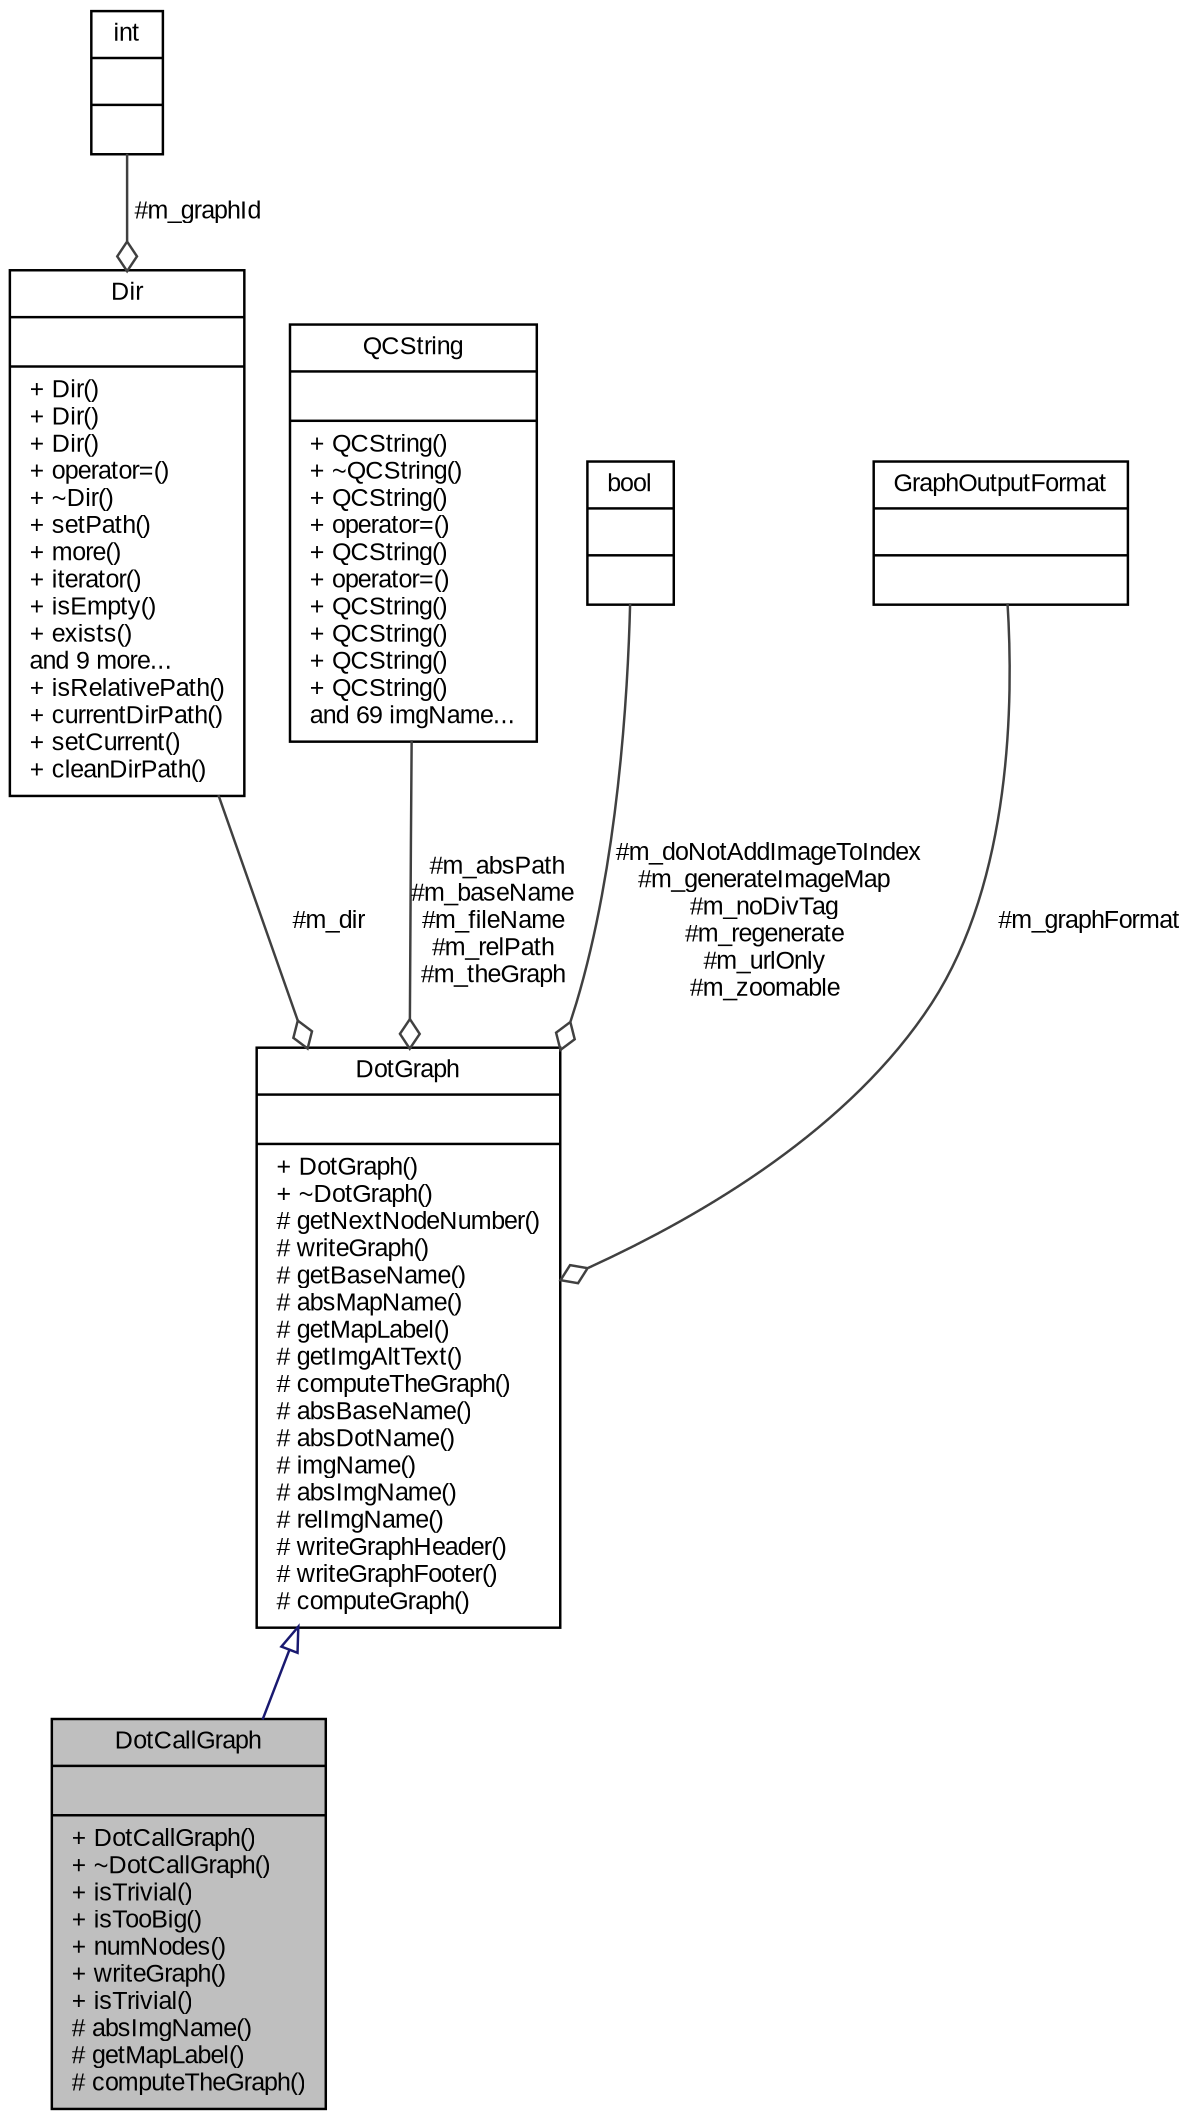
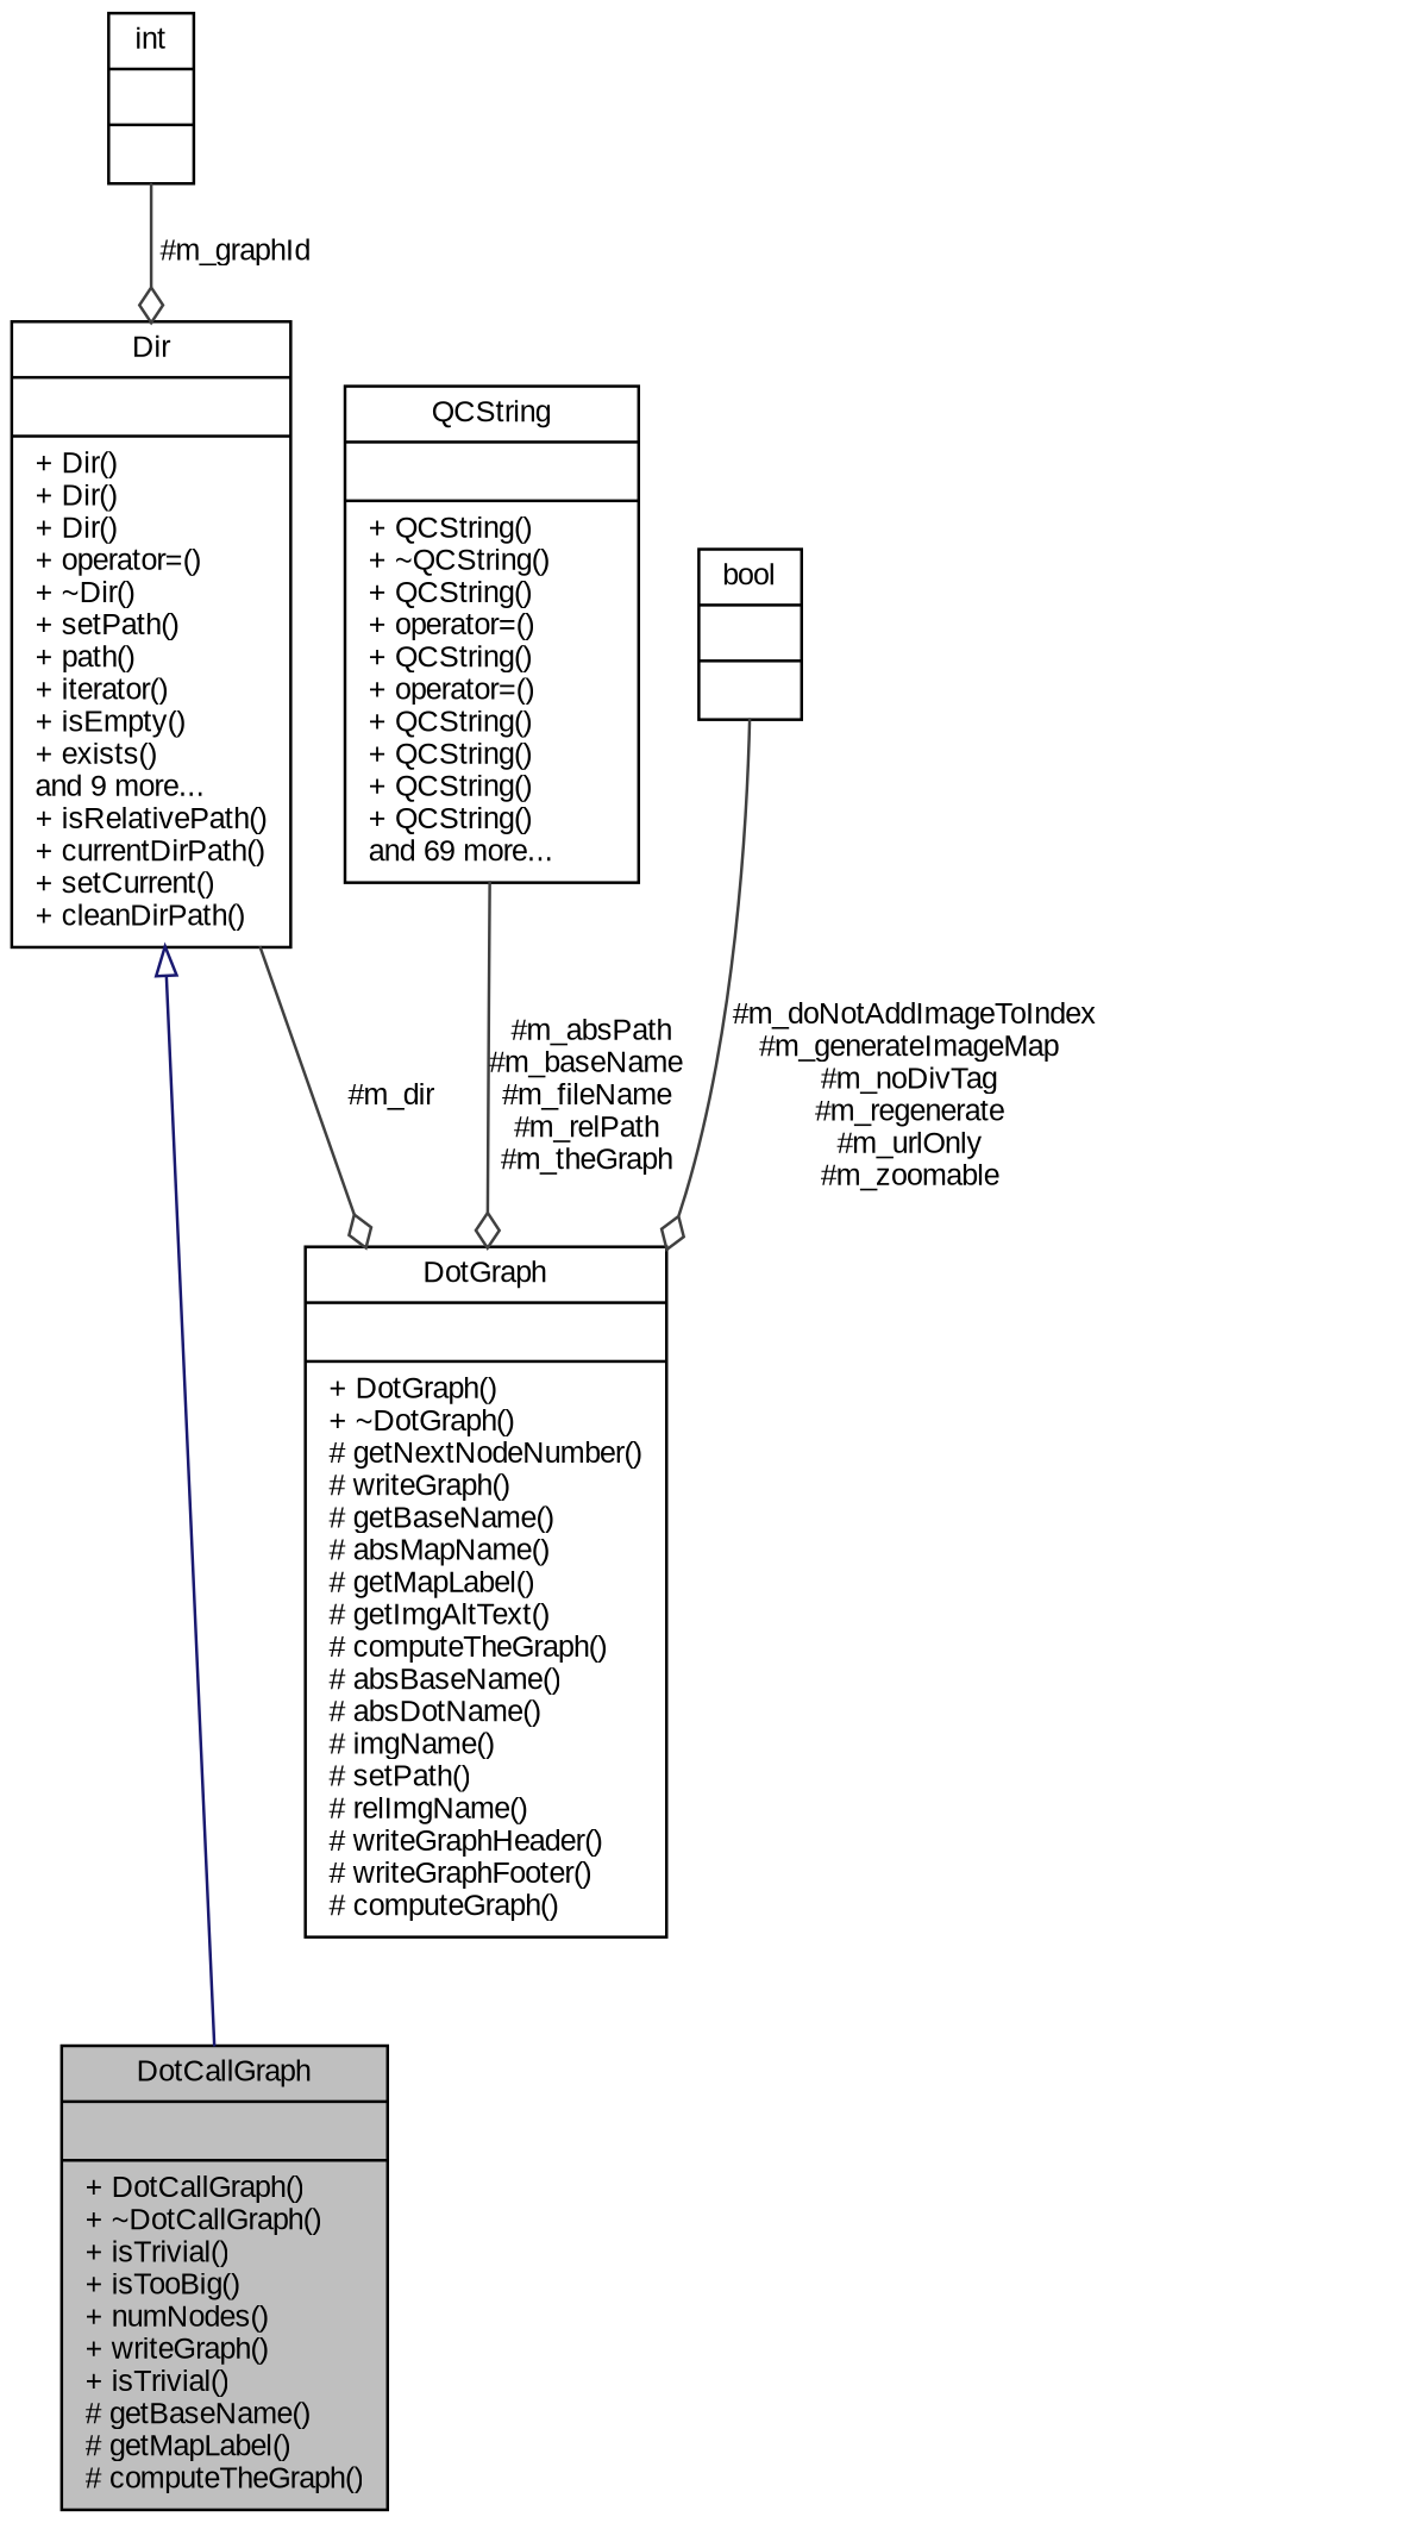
  digraph {
    fontname="Liberation Sans"
    node [color=black fillcolor=white fontname="Liberation Sans" fontsize=10 shape=record style=filled]
    edge [color=grey25 fontname="Liberation Sans" fontsize=10 labelfontname=Helvetica labelfontsize=10 style=solid arrowhead=odiamond]
-   n1 [fillcolor=grey75 fontcolor=black height=0.2 label="{DotCallGraph\n||+ DotCallGraph()\l+ ~DotCallGraph()\l+ isTrivial()\l+ isTooBig()\l+ numNodes()\l+ writeGraph()\l+ isTrivial()\l# absImgName()\l# getMapLabel()\l# computeTheGraph()\l}" width=0.4]
-   n2 [height=0.2 label="{DotGraph\n||+ DotGraph()\l+ ~DotGraph()\l# getNextNodeNumber()\l# writeGraph()\l# getBaseName()\l# absMapName()\l# getMapLabel()\l# getImgAltText()\l# computeTheGraph()\l# absBaseName()\l# absDotName()\l# imgName()\l# absImgName()\l# relImgName()\l# writeGraphHeader()\l# writeGraphFooter()\l# computeGraph()\l}" width=0.4]
-   n3 [height=0.2 label="{GraphOutputFormat\n||}" width=0.4]
-   n4 [height=0.2 label="{Dir\n||+ Dir()\l+ Dir()\l+ Dir()\l+ operator=()\l+ ~Dir()\l+ setPath()\l+ more()\l+ iterator()\l+ isEmpty()\l+ exists()\land 9 more...\l+ isRelativePath()\l+ currentDirPath()\l+ setCurrent()\l+ cleanDirPath()\l}" width=0.4]
-   n5 [height=0.2 label="{QCString\n||+ QCString()\l+ ~QCString()\l+ QCString()\l+ operator=()\l+ QCString()\l+ operator=()\l+ QCString()\l+ QCString()\l+ QCString()\l+ QCString()\land 69 imgName...\l}" width=0.4]
+   n1 [fillcolor=grey75 fontcolor=black height=0.2 label="{DotCallGraph\n||+ DotCallGraph()\l+ ~DotCallGraph()\l+ isTrivial()\l+ isTooBig()\l+ numNodes()\l+ writeGraph()\l+ isTrivial()\l# getBaseName()\l# getMapLabel()\l# computeTheGraph()\l}" width=0.4]
+   n2 [height=0.2 label="{DotGraph\n||+ DotGraph()\l+ ~DotGraph()\l# getNextNodeNumber()\l# writeGraph()\l# getBaseName()\l# absMapName()\l# getMapLabel()\l# getImgAltText()\l# computeTheGraph()\l# absBaseName()\l# absDotName()\l# imgName()\l# setPath()\l# relImgName()\l# writeGraphHeader()\l# writeGraphFooter()\l# computeGraph()\l}" width=0.4]
+   n4 [height=0.2 label="{Dir\n||+ Dir()\l+ Dir()\l+ Dir()\l+ operator=()\l+ ~Dir()\l+ setPath()\l+ path()\l+ iterator()\l+ isEmpty()\l+ exists()\land 9 more...\l+ isRelativePath()\l+ currentDirPath()\l+ setCurrent()\l+ cleanDirPath()\l}" width=0.4]
+   n5 [height=0.2 label="{QCString\n||+ QCString()\l+ ~QCString()\l+ QCString()\l+ operator=()\l+ QCString()\l+ operator=()\l+ QCString()\l+ QCString()\l+ QCString()\l+ QCString()\land 69 more...\l}" width=0.4]
    n6 [height=0.2 label="{bool\n||}" width=0.4]
    n7 [height=0.2 label="{int\n||}" width=0.4]
-   n2 -> n1 [arrowtail=onormal color=midnightblue dir=back arrowhead=""]
-   n3 -> n2 [label=" #m_graphFormat"]
+   n4 -> n1 [arrowtail=onormal color=midnightblue dir=back arrowhead=""]
    n4 -> n2 [label=" #m_dir"]
    n5 -> n2 [label=" #m_absPath\n#m_baseName\n#m_fileName\n#m_relPath\n#m_theGraph"]
    n6 -> n2 [label=" #m_doNotAddImageToIndex\n#m_generateImageMap\n#m_noDivTag\n#m_regenerate\n#m_urlOnly\n#m_zoomable"]
    n7 -> n4 [label=" #m_graphId"]
  }
